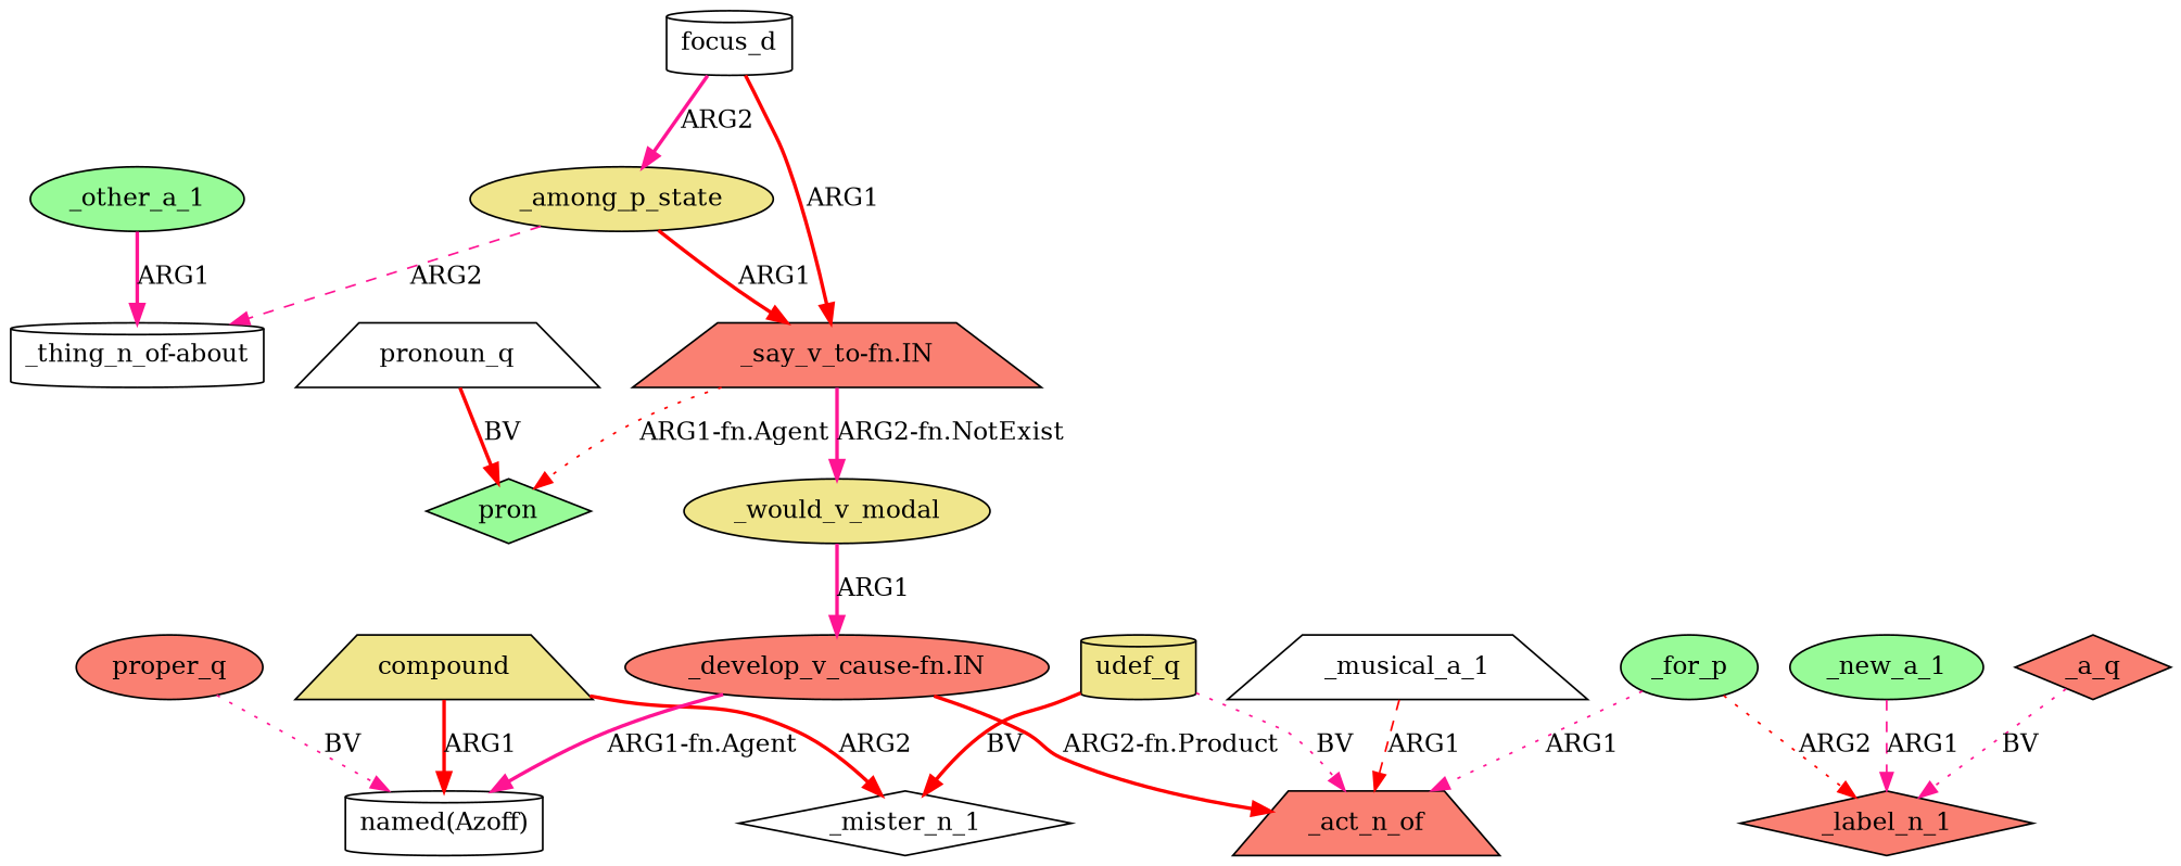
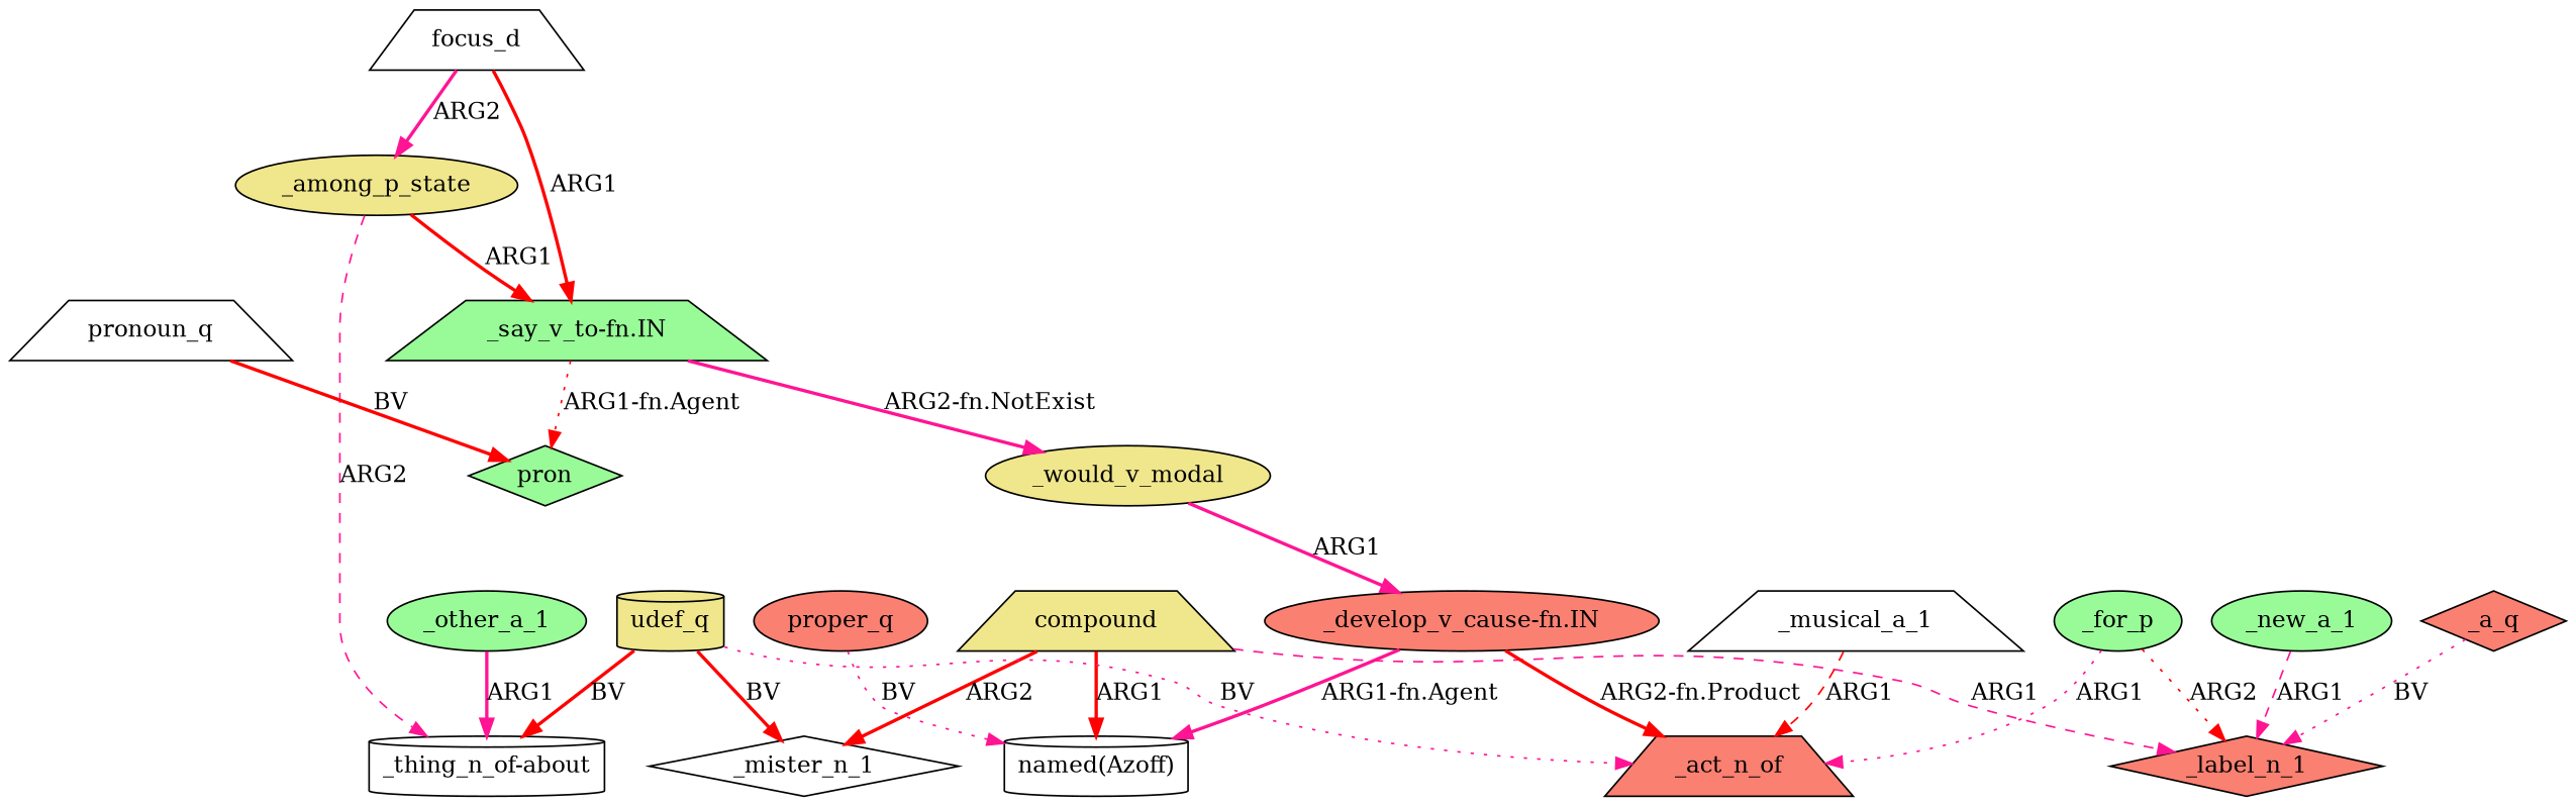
  digraph {
    node [fillcolor=white shape=ellipse style=filled]
    edge [color=deeppink style=bold]
    compound [fillcolor=khaki shape=trapezium]
    "named(Azoff)" [shape=cylinder]
    _label_n_1 [fillcolor=salmon shape=diamond]
    _mister_n_1 [shape=diamond]
    udef_q [fillcolor=khaki shape=cylinder]
    "_thing_n_of-about" [shape=cylinder]
    _act_n_of [fillcolor=salmon shape=trapezium]
    _among_p_state [fillcolor=khaki]
-   "_say_v_to-fn.IN" [fillcolor=salmon shape=trapezium]
+   "_say_v_to-fn.IN" [fillcolor=palegreen shape=trapezium]
    _would_v_modal [fillcolor=khaki]
    pron [fillcolor=palegreen shape=diamond]
    "_develop_v_cause-fn.IN" [fillcolor=salmon]
    _for_p [fillcolor=palegreen]
    _musical_a_1 [shape=trapezium]
    _new_a_1 [fillcolor=palegreen]
    _other_a_1 [fillcolor=palegreen]
    pronoun_q [shape=trapezium]
    proper_q [fillcolor=salmon]
    _a_q [fillcolor=salmon shape=diamond]
-   focus_d [shape=cylinder]
+   focus_d [shape=trapezium]
    compound -> "named(Azoff)" [color=red label=ARG1]
+   compound -> _label_n_1 [label=ARG1 style=dashed]
    compound -> _mister_n_1 [color=red label=ARG2]
    udef_q -> _mister_n_1 [color=red label=BV]
+   udef_q -> "_thing_n_of-about" [color=red label=BV]
    udef_q -> _act_n_of [label=BV style=dotted]
    _among_p_state -> "_thing_n_of-about" [label=ARG2 style=dashed]
    _among_p_state -> "_say_v_to-fn.IN" [color=red label=ARG1]
    "_say_v_to-fn.IN" -> _would_v_modal [label="ARG2-fn.NotExist"]
    "_say_v_to-fn.IN" -> pron [color=red label="ARG1-fn.Agent" style=dotted]
    _would_v_modal -> "_develop_v_cause-fn.IN" [label=ARG1]
    "_develop_v_cause-fn.IN" -> "named(Azoff)" [label="ARG1-fn.Agent"]
    "_develop_v_cause-fn.IN" -> _act_n_of [color=red label="ARG2-fn.Product"]
    _for_p -> _label_n_1 [color=red label=ARG2 style=dotted]
    _for_p -> _act_n_of [label=ARG1 style=dotted]
    _musical_a_1 -> _act_n_of [color=red label=ARG1 style=dashed]
    _new_a_1 -> _label_n_1 [label=ARG1 style=dashed]
    _other_a_1 -> "_thing_n_of-about" [label=ARG1]
    pronoun_q -> pron [color=red label=BV]
    proper_q -> "named(Azoff)" [label=BV style=dotted]
    _a_q -> _label_n_1 [label=BV style=dotted]
    focus_d -> _among_p_state [label=ARG2]
    focus_d -> "_say_v_to-fn.IN" [color=red label=ARG1]
  }
